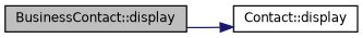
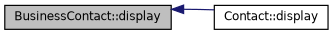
  digraph {
    rankdir=LR
    node [color=black fontname=Helvetica fontsize=10 shape=record style=filled]
    n1 [fillcolor=grey75 fontcolor=black height=0.2 label="BusinessContact::display" width=0.4]
    n2 [fillcolor=white height=0.2 label="Contact::display" width=0.4]
-   n1 -> n2 [color=midnightblue fontname=Helvetica fontsize=10 labelfontname=Helvetica labelfontsize=10 style=solid]
+   n2 -> n1 [color=midnightblue fontname=Helvetica fontsize=10 labelfontname=Helvetica labelfontsize=10 style=solid]
  }
